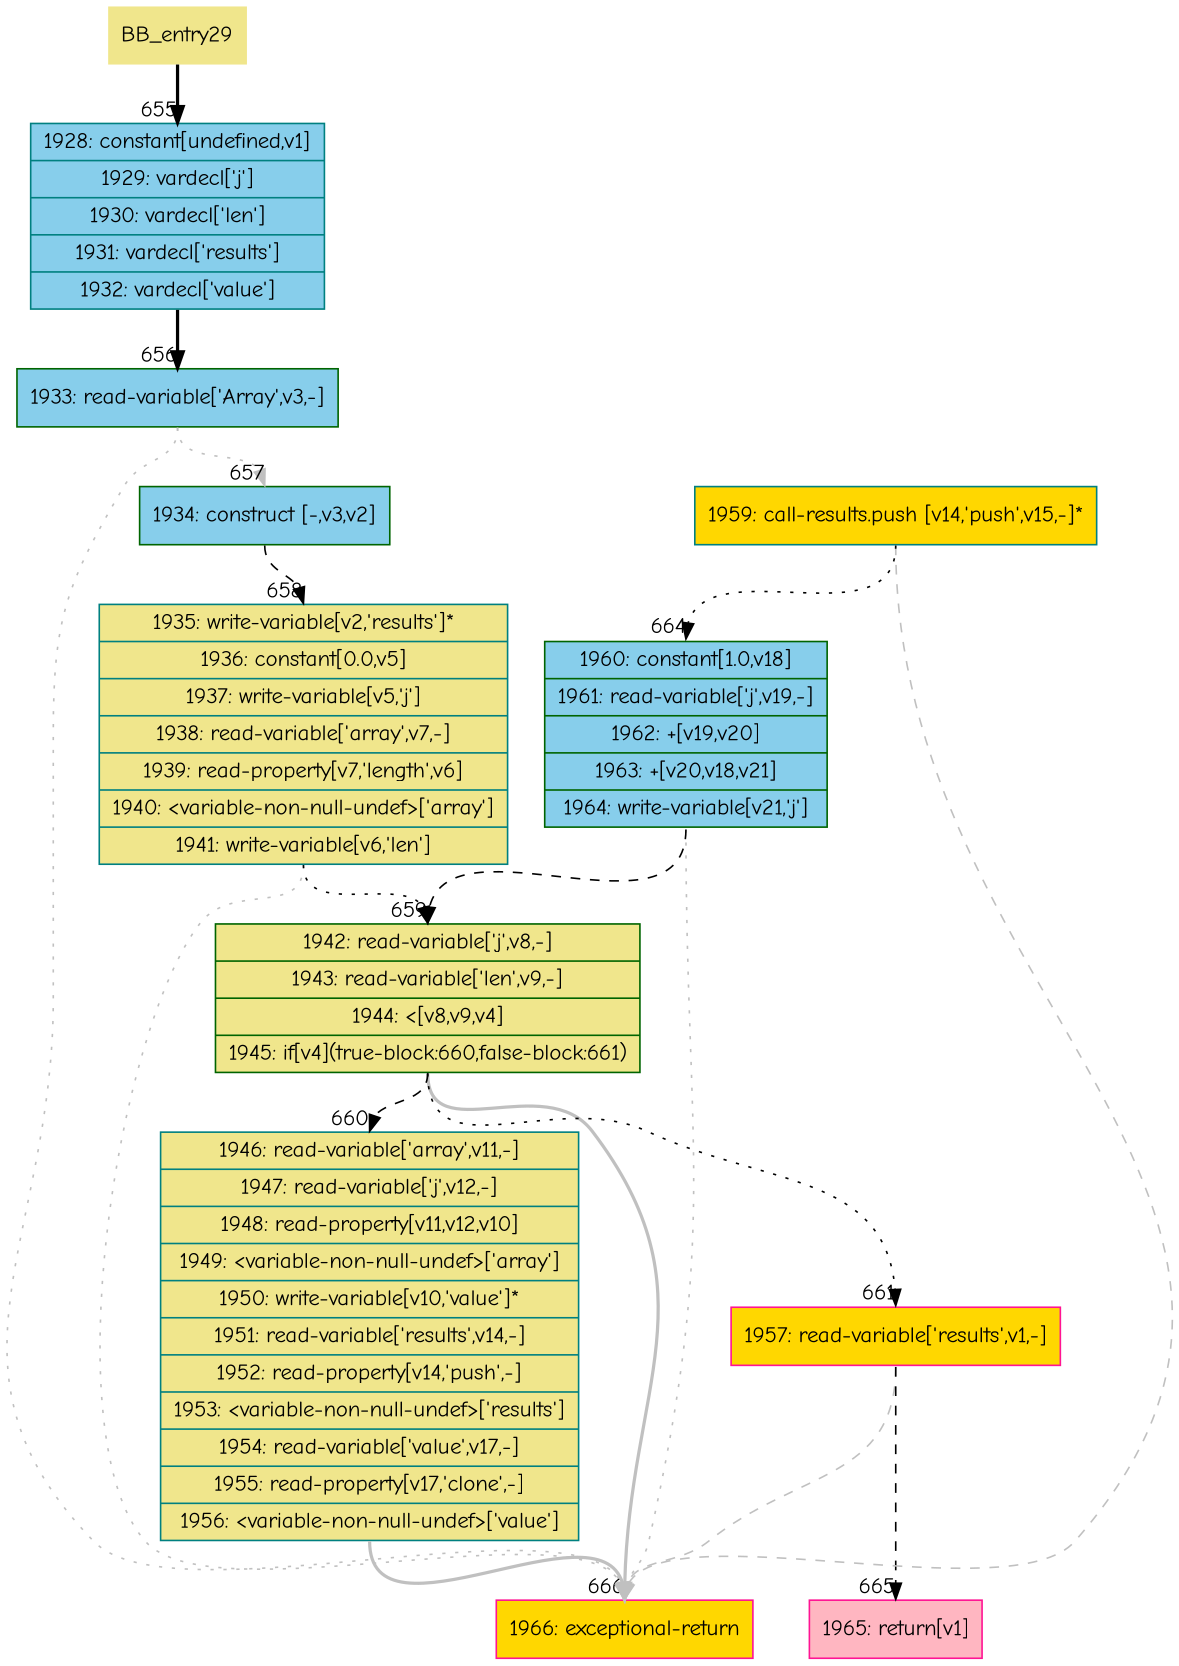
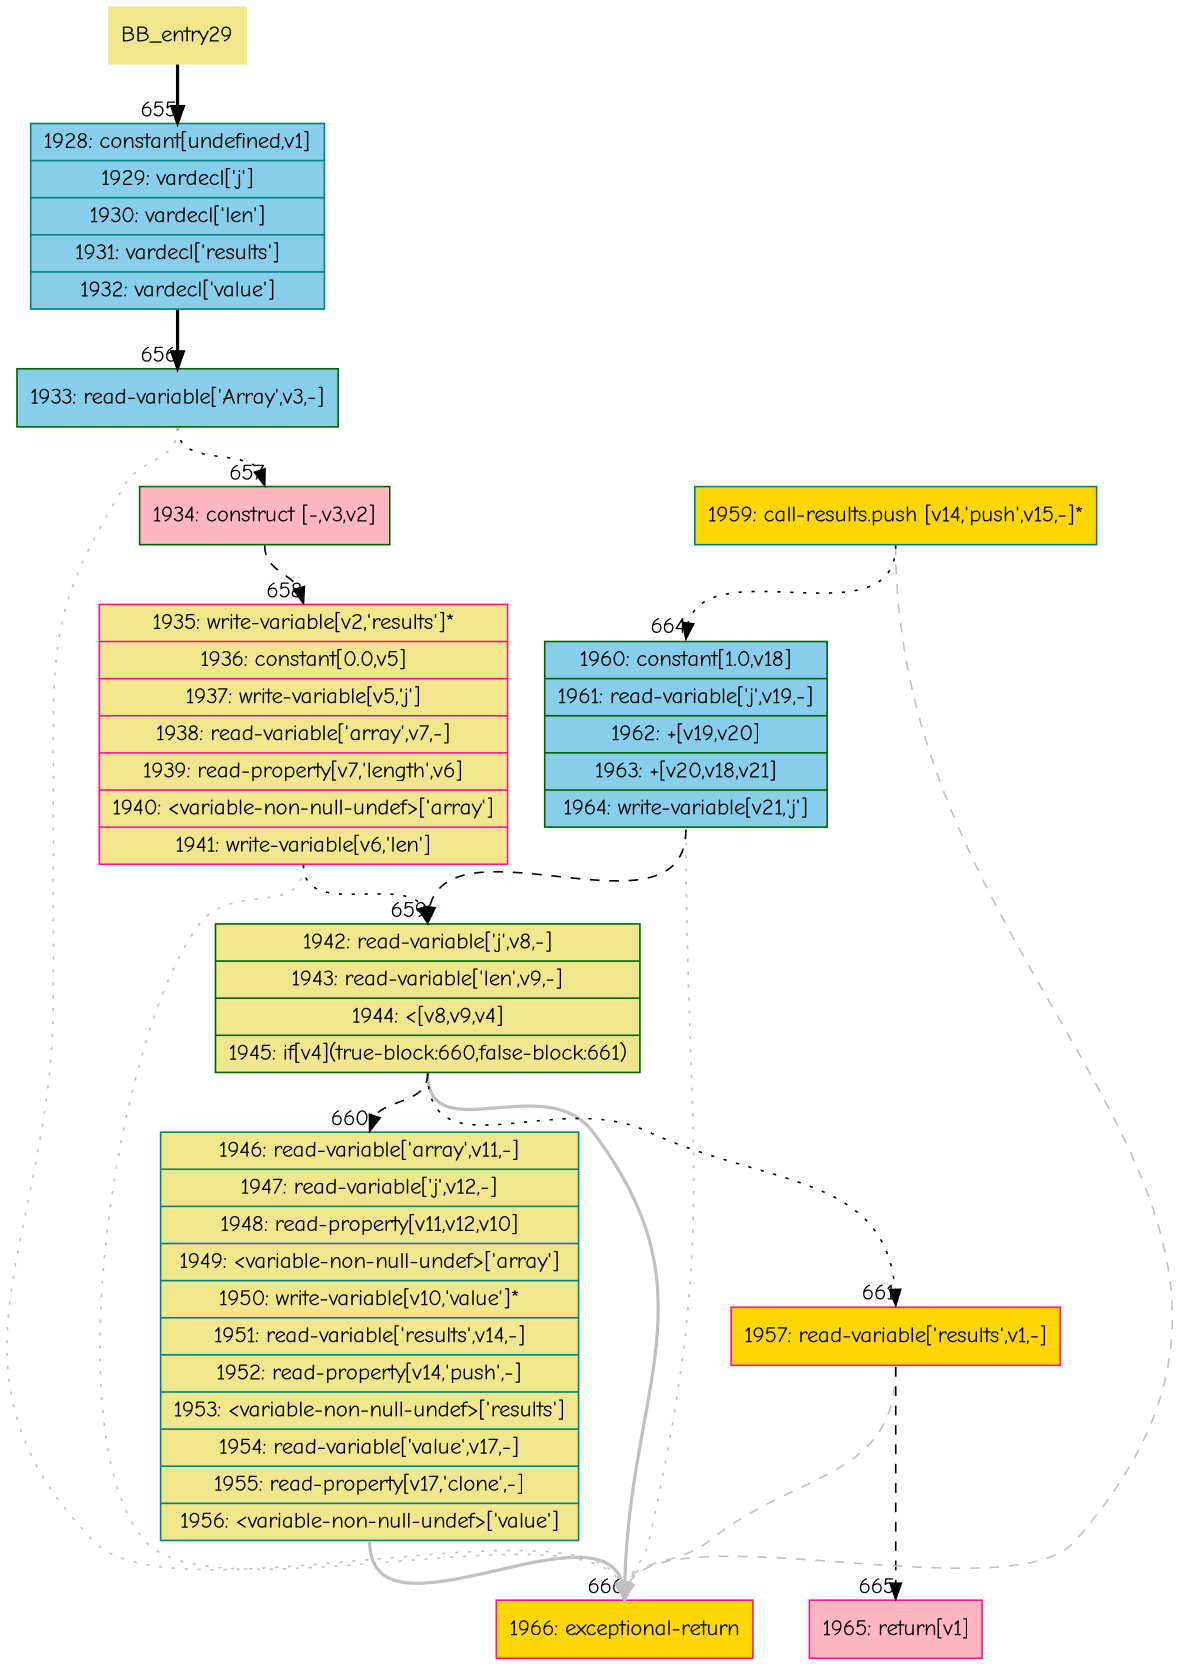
  digraph {
    fontname="Comic Neue"
    rankdir=TD
    node [color=teal fillcolor=khaki fontname="Comic Neue" shape=record style=filled]
    edge [fontname="Comic Neue" headport=n style=dotted tailport=s]
    n1 [label=BB_entry29 shape=none]
    n2 [fillcolor=skyblue label="{1928: constant[undefined,v1]|1929: vardecl['j']|1930: vardecl['len']|1931: vardecl['results']|1932: vardecl['value']}"]
    n3 [color=darkgreen fillcolor=skyblue label="{1933: read-variable['Array',v3,-]}"]
-   n4 [color=darkgreen fillcolor=skyblue label="{1934: construct [-,v3,v2]}"]
+   n4 [color=darkgreen fillcolor=lightpink label="{1934: construct [-,v3,v2]}"]
    n5 [color=deeppink fillcolor=gold label="{1966: exceptional-return}"]
-   n6 [label="{1935: write-variable[v2,'results']*|1936: constant[0.0,v5]|1937: write-variable[v5,'j']|1938: read-variable['array',v7,-]|1939: read-property[v7,'length',v6]|1940: \<variable-non-null-undef\>['array']|1941: write-variable[v6,'len']}"]
+   n6 [color=deeppink label="{1935: write-variable[v2,'results']*|1936: constant[0.0,v5]|1937: write-variable[v5,'j']|1938: read-variable['array',v7,-]|1939: read-property[v7,'length',v6]|1940: \<variable-non-null-undef\>['array']|1941: write-variable[v6,'len']}"]
    n7 [color=darkgreen label="{1942: read-variable['j',v8,-]|1943: read-variable['len',v9,-]|1944: \<[v8,v9,v4]|1945: if[v4](true-block:660,false-block:661)}"]
    n8 [label="{1946: read-variable['array',v11,-]|1947: read-variable['j',v12,-]|1948: read-property[v11,v12,v10]|1949: \<variable-non-null-undef\>['array']|1950: write-variable[v10,'value']*|1951: read-variable['results',v14,-]|1952: read-property[v14,'push',-]|1953: \<variable-non-null-undef\>['results']|1954: read-variable['value',v17,-]|1955: read-property[v17,'clone',-]|1956: \<variable-non-null-undef\>['value']}"]
    n9 [color=deeppink fillcolor=gold label="{1957: read-variable['results',v1,-]}"]
    n10 [color=deeppink fillcolor=lightpink label="{1965: return[v1]}"]
    n11 [fillcolor=gold label="{1959: call-results.push [v14,'push',v15,-]*}"]
    n12 [color=darkgreen fillcolor=skyblue label="{1960: constant[1.0,v18]|1961: read-variable['j',v19,-]|1962: +[v19,v20]|1963: +[v20,v18,v21]|1964: write-variable[v21,'j']}"]
    n1 -> n2 [headlabel="    655" style=bold]
    n2 -> n3 [headlabel="      656" style=bold]
-   n3 -> n4 [headlabel="      657" color=gray]
+   n3 -> n4 [headlabel="      657"]
    n3 -> n5 [color=gray headlabel="      666"]
    n4 -> n6 [headlabel="      658" style=dashed]
    n6 -> n5 [color=gray]
    n6 -> n7 [headlabel="      659"]
    n7 -> n5 [color=gray style=bold]
    n7 -> n8 [headlabel="      660" style=dashed]
    n7 -> n9 [headlabel="      661"]
    n8 -> n5 [color=gray style=bold]
    n9 -> n5 [color=gray style=dashed]
    n9 -> n10 [headlabel="      665" style=dashed]
    n11 -> n5 [color=gray style=dashed]
    n11 -> n12 [headlabel="      664"]
    n12 -> n5 [color=gray]
    n12 -> n7 [style=dashed]
  }
